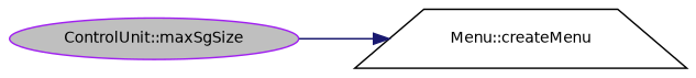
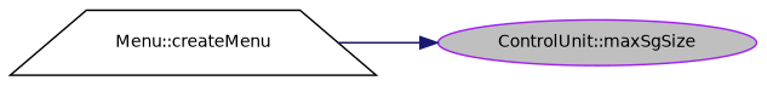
  digraph {
    rankdir=RL
    node [fontname=Helvetica fontsize=10 style=filled]
    n1 [color=purple fillcolor=grey75 fontcolor=black height=0.2 label="ControlUnit::maxSgSize" shape=ellipse width=0.4]
    n2 [color=black fillcolor=white height=0.2 label="Menu::createMenu" shape=trapezium width=0.4]
-   n2 -> n1 [color=midnightblue dir=back fontname=Helvetica fontsize=10 labelfontname=Helvetica labelfontsize=10 style=solid]
+   n1 -> n2 [color=midnightblue dir=back fontname=Helvetica fontsize=10 labelfontname=Helvetica labelfontsize=10 style=solid]
  }
